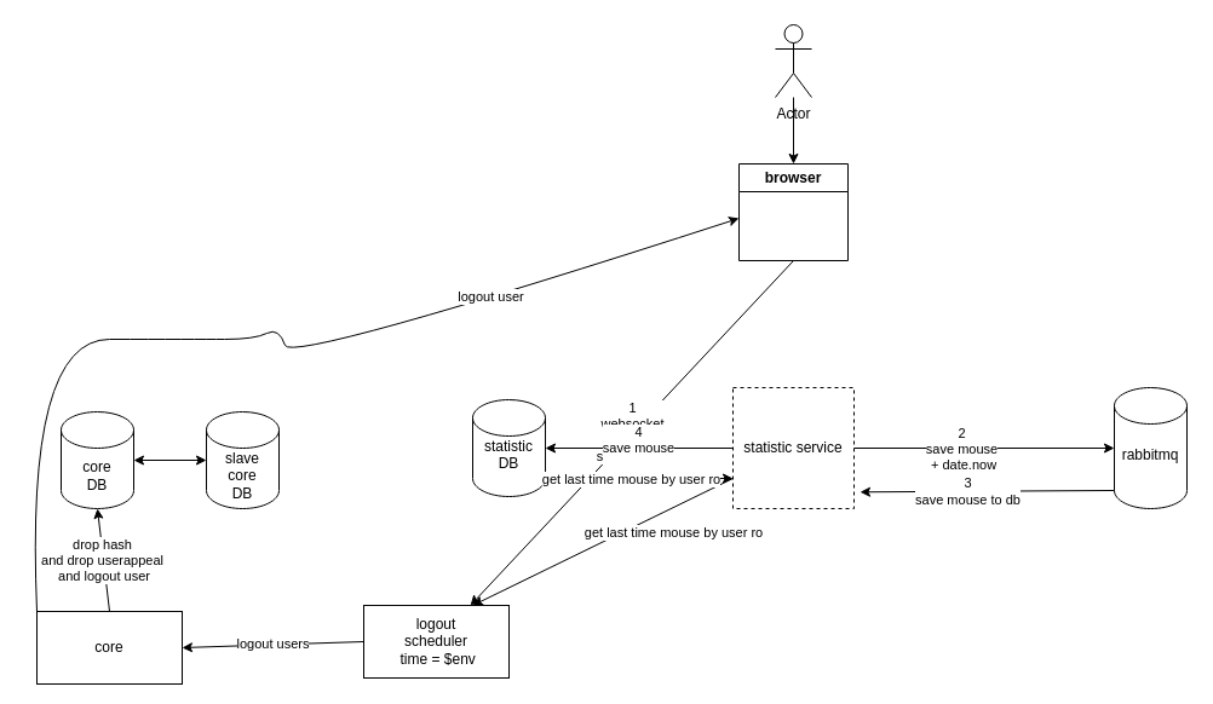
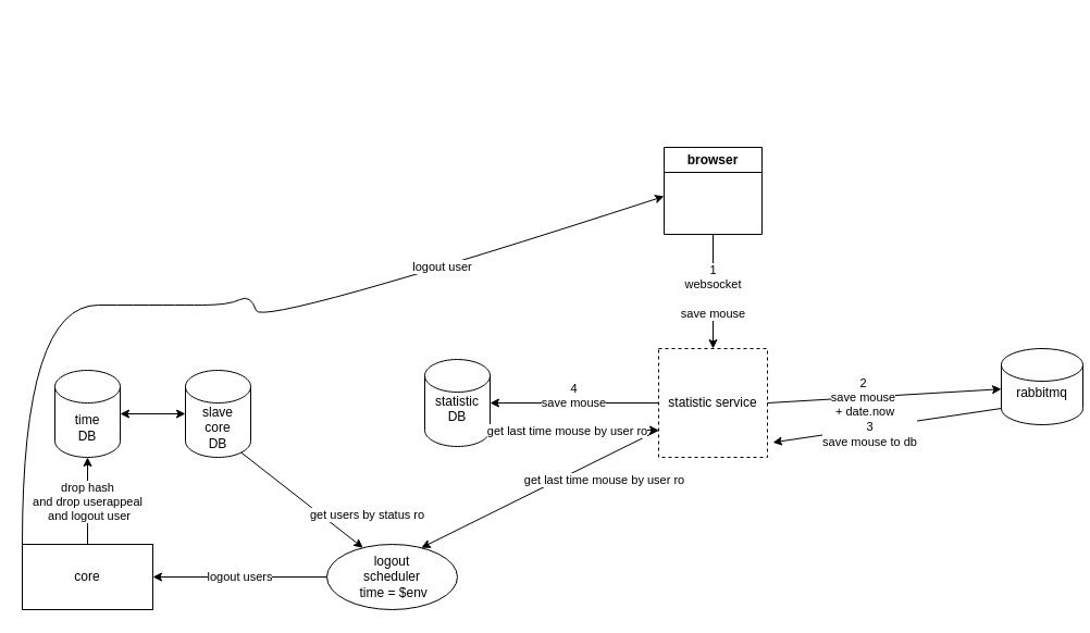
  <mxCell id="0" />
  <mxCell id="1" parent="0" />
- <mxCell id="2" value="Actor" style="shape=umlActor;verticalLabelPosition=bottom;verticalAlign=top;html=1;outlineConnect=0;" parent="1" vertex="1"><mxGeometry x="640" y="20" width="30" height="60" as="geometry" /></mxCell>
  <mxCell id="3" value="&lt;div&gt;browser&lt;/div&gt;" style="swimlane;whiteSpace=wrap;html=1;" parent="1" vertex="1"><mxGeometry x="610" y="135" width="90" height="80" as="geometry" /></mxCell>
  <mxCell id="4" value="statistic service" style="whiteSpace=wrap;html=1;aspect=fixed;dashed=1;" parent="1" vertex="1"><mxGeometry x="605" y="320" width="100" height="100" as="geometry" /></mxCell>
- <mxCell id="5" value="&lt;div&gt;1 &lt;br&gt;&lt;/div&gt;&lt;div&gt;websocket&lt;/div&gt;&lt;div&gt;&lt;br&gt;&lt;/div&gt;&lt;div&gt;save mouse&lt;/div&gt;" style="endArrow=classic;html=1;rounded=0;exitX=0.5;exitY=1;exitDx=0;exitDy=0;" parent="1" source="3" target="14" edge="1"><mxGeometry width="50" height="50" relative="1" as="geometry"><mxPoint x="630" y="280" as="sourcePoint" /><mxPoint x="680" y="230" as="targetPoint" /></mxGeometry></mxCell>
+ <mxCell id="5" value="&lt;div&gt;1 &lt;br&gt;&lt;/div&gt;&lt;div&gt;websocket&lt;/div&gt;&lt;div&gt;&lt;br&gt;&lt;/div&gt;&lt;div&gt;save mouse&lt;/div&gt;" style="endArrow=classic;html=1;rounded=0;exitX=0.5;exitY=1;exitDx=0;exitDy=0;entryX=0.5;entryY=0;entryDx=0;entryDy=0;" parent="1" source="3" target="4" edge="1"><mxGeometry width="50" height="50" relative="1" as="geometry"><mxPoint x="630" y="280" as="sourcePoint" /><mxPoint x="680" y="230" as="targetPoint" /></mxGeometry></mxCell>
  <mxCell id="6" value="" style="endArrow=classic;html=1;rounded=0;exitX=1;exitY=0.5;exitDx=0;exitDy=0;" parent="1" source="4" target="8" edge="1"><mxGeometry width="50" height="50" relative="1" as="geometry"><mxPoint x="630" y="280" as="sourcePoint" /><mxPoint x="790" y="360" as="targetPoint" /></mxGeometry></mxCell>
  <mxCell id="7" value="&lt;div&gt;2&lt;/div&gt;&lt;div&gt;save mouse&lt;/div&gt;&lt;div&gt;&amp;nbsp;+ date.now&lt;/div&gt;" style="edgeLabel;html=1;align=center;verticalAlign=middle;resizable=0;points=[];" parent="6" vertex="1" connectable="0"><mxGeometry x="-0.183" relative="1" as="geometry"><mxPoint as="offset" /></mxGeometry></mxCell>
- <mxCell id="8" value="&lt;div&gt;rabbitmq&lt;/div&gt;&lt;div&gt;&lt;br&gt;&lt;/div&gt;" style="shape=cylinder3;whiteSpace=wrap;html=1;boundedLbl=1;backgroundOutline=1;size=15;" parent="1" vertex="1"><mxGeometry x="920" y="320" width="60" height="100" as="geometry" /></mxCell>
+ <mxCell id="8" value="&lt;div&gt;rabbitmq&lt;/div&gt;&lt;div&gt;&lt;br&gt;&lt;/div&gt;" style="shape=cylinder3;whiteSpace=wrap;html=1;boundedLbl=1;backgroundOutline=1;size=15;" parent="1" vertex="1"><mxGeometry x="920" y="320" width="75" height="70" as="geometry" /></mxCell>
  <mxCell id="9" value="" style="endArrow=classic;html=1;rounded=0;exitX=0;exitY=1;exitDx=0;exitDy=-15;exitPerimeter=0;entryX=1.05;entryY=0.863;entryDx=0;entryDy=0;entryPerimeter=0;" parent="1" source="8" target="4" edge="1"><mxGeometry width="50" height="50" relative="1" as="geometry"><mxPoint x="630" y="280" as="sourcePoint" /><mxPoint x="680" y="230" as="targetPoint" /></mxGeometry></mxCell>
  <mxCell id="10" value="&lt;div&gt;3&lt;/div&gt;&lt;div&gt;save mouse to db&lt;/div&gt;" style="edgeLabel;html=1;align=center;verticalAlign=middle;resizable=0;points=[];" parent="9" vertex="1" connectable="0"><mxGeometry x="0.515" y="3" relative="1" as="geometry"><mxPoint x="37" y="-3" as="offset" /></mxGeometry></mxCell>
  <mxCell id="11" value="&lt;div&gt;statistic DB&lt;/div&gt;&lt;div&gt;&lt;br&gt;&lt;/div&gt;" style="shape=cylinder3;whiteSpace=wrap;html=1;boundedLbl=1;backgroundOutline=1;size=15;" parent="1" vertex="1"><mxGeometry x="390" y="330" width="60" height="80" as="geometry" /></mxCell>
  <mxCell id="12" value="&lt;div&gt;4&lt;/div&gt;&lt;div&gt;save mouse&lt;/div&gt;&lt;div&gt;&lt;br&gt;&lt;/div&gt;" style="endArrow=classic;html=1;rounded=0;entryX=1;entryY=0.5;entryDx=0;entryDy=0;entryPerimeter=0;exitX=0;exitY=0.5;exitDx=0;exitDy=0;" parent="1" source="4" target="11" edge="1"><mxGeometry width="50" height="50" relative="1" as="geometry"><mxPoint x="630" y="280" as="sourcePoint" /><mxPoint x="680" y="230" as="targetPoint" /></mxGeometry></mxCell>
- <mxCell id="13" value="" style="endArrow=classic;html=1;rounded=0;entryX=0.5;entryY=0;entryDx=0;entryDy=0;" parent="1" source="2" target="3" edge="1"><mxGeometry width="50" height="50" relative="1" as="geometry"><mxPoint x="630" y="280" as="sourcePoint" /><mxPoint x="680" y="230" as="targetPoint" /></mxGeometry></mxCell>
- <mxCell id="14" value="&lt;div&gt;logout &lt;br&gt;&lt;/div&gt;&lt;div&gt;scheduler&lt;br&gt;&lt;/div&gt;&amp;nbsp;time = $env" style="rounded=0;whiteSpace=wrap;html=1;" vertex="1" parent="1"><mxGeometry x="300" y="500" width="120" height="60" as="geometry" /></mxCell>
+ <mxCell id="14" value="&lt;div&gt;logout &lt;br&gt;&lt;/div&gt;&lt;div&gt;scheduler&lt;br&gt;&lt;/div&gt;&amp;nbsp;time = $env" style="ellipse;whiteSpace=wrap;html=1;" vertex="1" parent="1"><mxGeometry x="300" y="500" width="120" height="60" as="geometry" /></mxCell>
  <mxCell id="15" value="slave&lt;div&gt;core &lt;br&gt;&lt;/div&gt;&lt;div&gt;DB&lt;/div&gt;" style="shape=cylinder3;whiteSpace=wrap;html=1;boundedLbl=1;backgroundOutline=1;size=15;" vertex="1" parent="1"><mxGeometry x="170" y="340" width="60" height="80" as="geometry" /></mxCell>
- <mxCell id="16" value="&lt;div&gt;core&lt;/div&gt;" style="rounded=0;whiteSpace=wrap;html=1;" vertex="1" parent="1"><mxGeometry x="30" y="505" width="120" height="60" as="geometry" /></mxCell>
+ <mxCell id="16" value="&lt;div&gt;core&lt;/div&gt;" style="rounded=0;whiteSpace=wrap;html=1;" vertex="1" parent="1"><mxGeometry x="20" y="500" width="120" height="60" as="geometry" /></mxCell>
  <mxCell id="17" value="&lt;div&gt;get last time mouse by user ro&lt;/div&gt;" style="endArrow=classic;html=1;rounded=0;entryX=0.75;entryY=0;entryDx=0;entryDy=0;exitX=0;exitY=0.75;exitDx=0;exitDy=0;" edge="1" parent="1" source="4" target="14"><mxGeometry x="-0.467" y="19" width="50" height="50" relative="1" as="geometry"><mxPoint x="290" y="530" as="sourcePoint" /><mxPoint x="340" y="480" as="targetPoint" /><mxPoint as="offset" /></mxGeometry></mxCell>
+ <mxCell id="18" value="&lt;div&gt;get users by status ro&lt;/div&gt;" style="endArrow=classic;html=1;rounded=0;entryX=0.25;entryY=0;entryDx=0;entryDy=0;exitX=0.855;exitY=1;exitDx=0;exitDy=-4.35;exitPerimeter=0;" edge="1" parent="1" source="15" target="14"><mxGeometry x="0.786" y="26" width="50" height="50" relative="1" as="geometry"><mxPoint x="430" y="420" as="sourcePoint" /><mxPoint x="400" y="510" as="targetPoint" /><mxPoint as="offset" /></mxGeometry></mxCell>
  <mxCell id="19" value="&lt;div&gt;logout users&lt;/div&gt;" style="endArrow=classic;html=1;rounded=0;exitX=0;exitY=0.5;exitDx=0;exitDy=0;entryX=1;entryY=0.5;entryDx=0;entryDy=0;" edge="1" parent="1" source="14" target="16"><mxGeometry width="50" height="50" relative="1" as="geometry"><mxPoint x="290" y="530" as="sourcePoint" /><mxPoint x="340" y="480" as="targetPoint" /></mxGeometry></mxCell>
  <mxCell id="20" value="" style="endArrow=classic;html=1;rounded=0;entryX=0;entryY=0.75;entryDx=0;entryDy=0;exitX=1;exitY=1;exitDx=0;exitDy=-15;exitPerimeter=0;" edge="1" parent="1" source="11" target="4"><mxGeometry width="50" height="50" relative="1" as="geometry"><mxPoint x="350" y="360" as="sourcePoint" /><mxPoint x="400" y="310" as="targetPoint" /></mxGeometry></mxCell>
  <mxCell id="21" value="&lt;div&gt;get last time mouse by user ro&lt;/div&gt;" style="edgeLabel;html=1;align=center;verticalAlign=middle;resizable=0;points=[];" vertex="1" connectable="0" parent="20"><mxGeometry x="-0.097" relative="1" as="geometry"><mxPoint as="offset" /></mxGeometry></mxCell>
- <mxCell id="22" value="&lt;div&gt;core&lt;/div&gt;&lt;div&gt;DB&lt;br&gt;&lt;/div&gt;" style="shape=cylinder3;whiteSpace=wrap;html=1;boundedLbl=1;backgroundOutline=1;size=15;" vertex="1" parent="1"><mxGeometry x="50" y="340" width="60" height="80" as="geometry" /></mxCell>
+ <mxCell id="22" value="&lt;div&gt;time&lt;/div&gt;&lt;div&gt;DB&lt;br&gt;&lt;/div&gt;" style="shape=cylinder3;whiteSpace=wrap;html=1;boundedLbl=1;backgroundOutline=1;size=15;" vertex="1" parent="1"><mxGeometry x="50" y="340" width="60" height="80" as="geometry" /></mxCell>
  <mxCell id="23" value="" style="endArrow=classic;html=1;rounded=0;entryX=0.5;entryY=1;entryDx=0;entryDy=0;entryPerimeter=0;exitX=0.5;exitY=0;exitDx=0;exitDy=0;" edge="1" parent="1" source="16" target="22"><mxGeometry width="50" height="50" relative="1" as="geometry"><mxPoint y="350" as="sourcePoint" x="240" /><mxPoint x="290" y="300" as="targetPoint" /></mxGeometry></mxCell>
  <mxCell id="24" value="&lt;div&gt;drop hash &lt;br&gt;&lt;/div&gt;&lt;div&gt;and drop userappeal&lt;/div&gt;&lt;div&gt;&amp;nbsp;and logout user&lt;/div&gt;" style="edgeLabel;html=1;align=center;verticalAlign=middle;resizable=0;points=[];" vertex="1" connectable="0" parent="23"><mxGeometry x="0.004" y="1" relative="1" as="geometry"><mxPoint as="offset" /></mxGeometry></mxCell>
  <mxCell id="25" value="" style="endArrow=classic;startArrow=classic;html=1;rounded=0;exitX=1;exitY=0.5;exitDx=0;exitDy=0;exitPerimeter=0;entryX=0;entryY=0.5;entryDx=0;entryDy=0;entryPerimeter=0;" edge="1" parent="1" source="22" target="15"><mxGeometry width="50" height="50" relative="1" as="geometry"><mxPoint y="350" as="sourcePoint" x="240" /><mxPoint x="290" y="300" as="targetPoint" /></mxGeometry></mxCell>
  <mxCell id="26" value="" style="curved=1;endArrow=classic;html=1;rounded=0;exitX=0;exitY=0;exitDx=0;exitDy=0;" edge="1" parent="1" source="16"><mxGeometry width="50" height="50" relative="1" as="geometry"><mxPoint x="230" y="350" as="sourcePoint" /><mxPoint x="610" y="180" as="targetPoint" /><Array as="points"><mxPoint x="20" y="280" /><mxPoint x="160" y="280" /><mxPoint x="210" y="280" /><mxPoint x="230" y="270" /><mxPoint y="300" x="240" /></Array></mxGeometry></mxCell>
  <mxCell id="27" value="&lt;div&gt;logout user&lt;/div&gt;" style="edgeLabel;html=1;align=center;verticalAlign=middle;resizable=0;points=[];" vertex="1" connectable="0" parent="26"><mxGeometry x="0.498" y="2" relative="1" as="geometry"><mxPoint as="offset" /></mxGeometry></mxCell>
